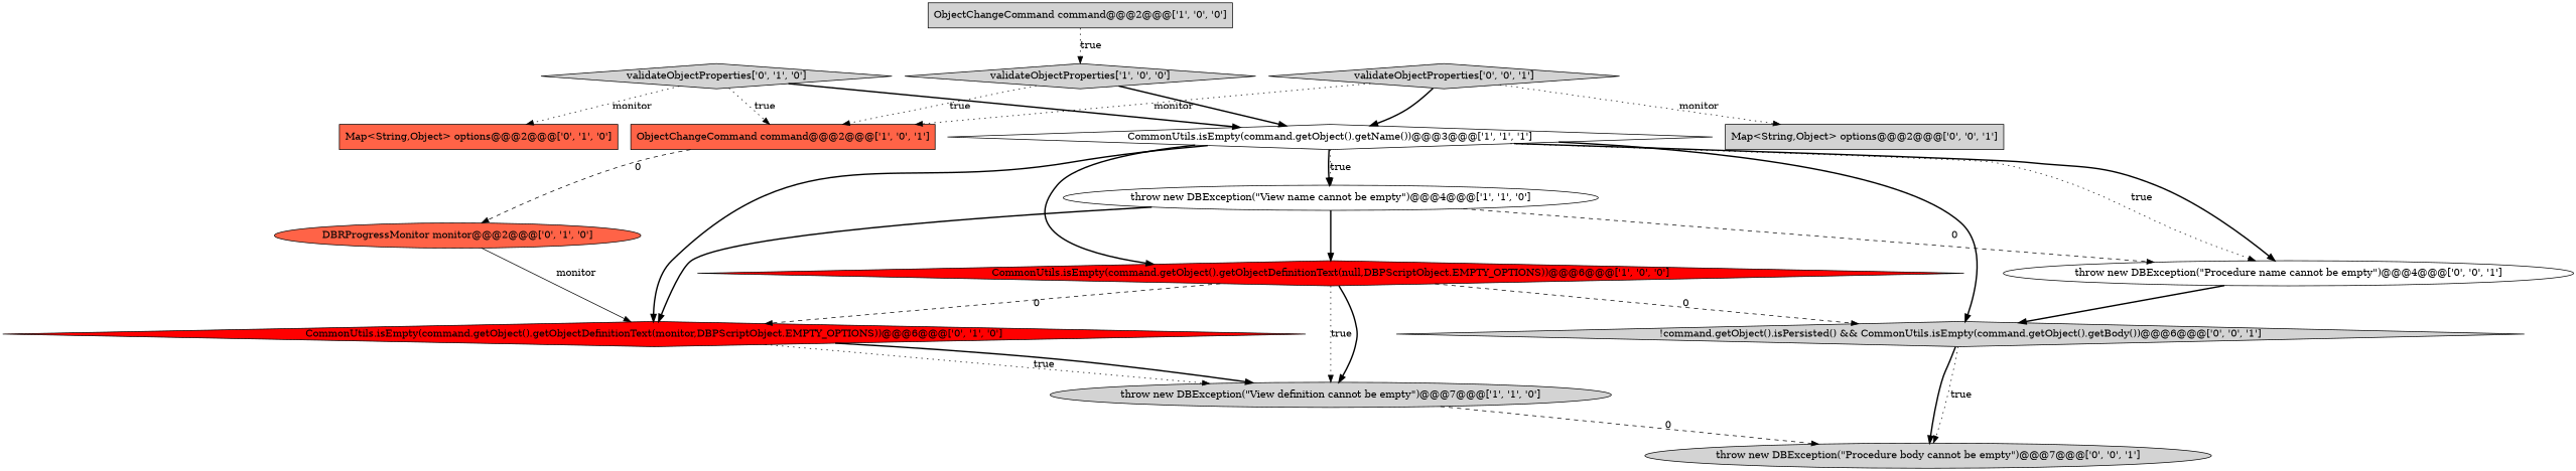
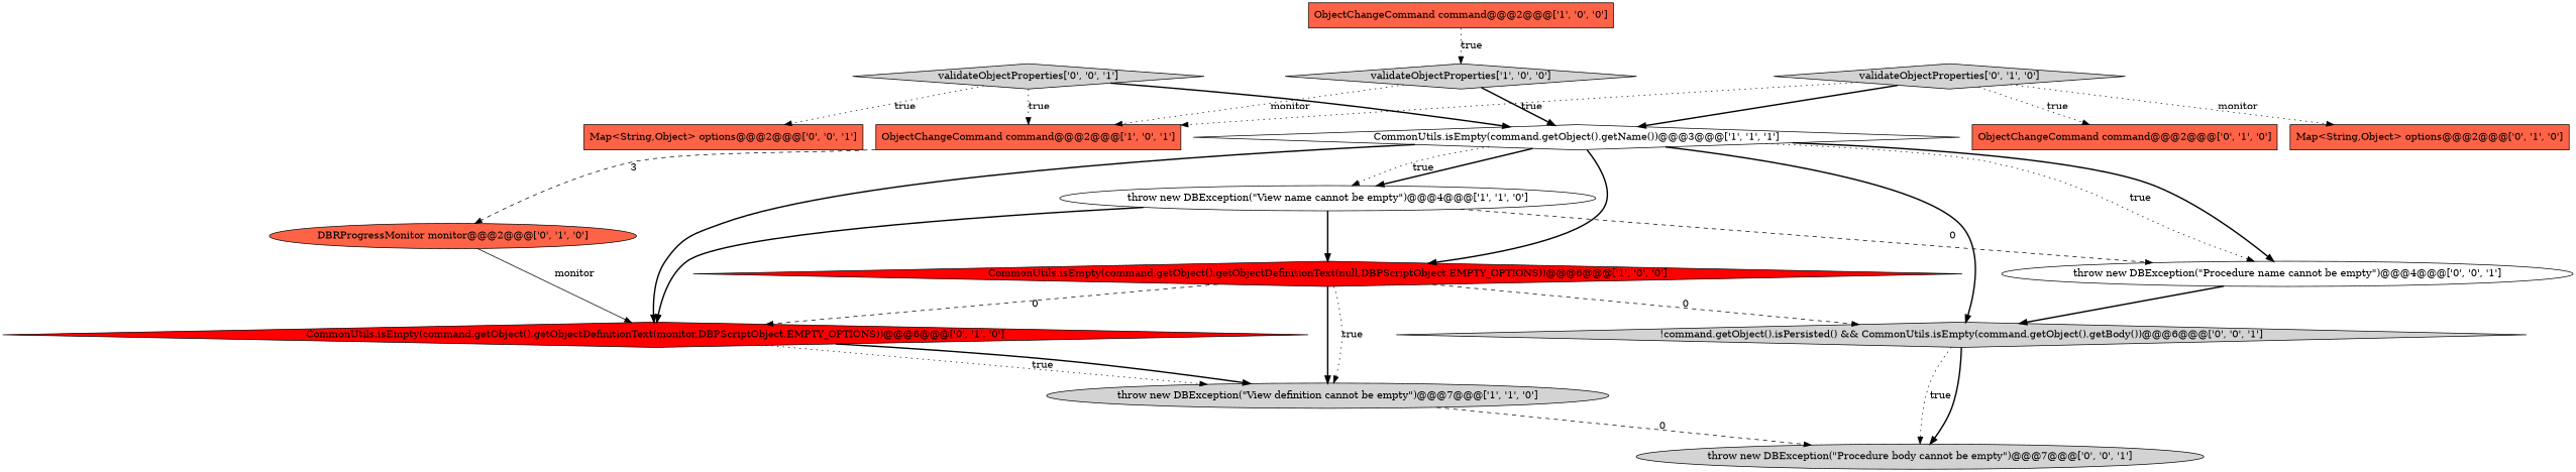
  digraph {
    node [fillcolor=lightgray shape=diamond style=filled]
    edge [style=bold]
    n1 [fillcolor=red label="CommonUtils.isEmpty(command.getObject().getObjectDefinitionText(monitor,DBPScriptObject.EMPTY_OPTIONS))@@@6@@@['0', '1', '0']"]
    n2 [label="throw new DBException(\"View definition cannot be empty\")@@@7@@@['1', '1', '0']" shape=ellipse]
    n3 [label="throw new DBException(\"Procedure body cannot be empty\")@@@7@@@['0', '0', '1']" shape=ellipse]
+   n4 [fillcolor=tomato label="ObjectChangeCommand command@@@2@@@['0', '1', '0']" shape=box]
    n5 [fillcolor=white label="CommonUtils.isEmpty(command.getObject().getName())@@@3@@@['1', '1', '1']"]
    n6 [fillcolor=white label="throw new DBException(\"View name cannot be empty\")@@@4@@@['1', '1', '0']" shape=ellipse]
    n7 [fillcolor=white label="throw new DBException(\"Procedure name cannot be empty\")@@@4@@@['0', '0', '1']" shape=ellipse]
    n8 [label="!command.getObject().isPersisted() && CommonUtils.isEmpty(command.getObject().getBody())@@@6@@@['0', '0', '1']"]
    n9 [fillcolor=red label="CommonUtils.isEmpty(command.getObject().getObjectDefinitionText(null,DBPScriptObject.EMPTY_OPTIONS))@@@6@@@['1', '0', '0']"]
    n10 [fillcolor=tomato label="ObjectChangeCommand command@@@2@@@['1', '0', '1']" shape=box]
    n11 [fillcolor=tomato label="DBRProgressMonitor monitor@@@2@@@['0', '1', '0']" shape=ellipse]
    n12 [label="validateObjectProperties['1', '0', '0']"]
-   n13 [label="ObjectChangeCommand command@@@2@@@['1', '0', '0']" shape=box]
+   n13 [fillcolor=tomato label="ObjectChangeCommand command@@@2@@@['1', '0', '0']" shape=box]
    n14 [fillcolor=tomato label="Map<String,Object> options@@@2@@@['0', '1', '0']" shape=box]
    n15 [label="validateObjectProperties['0', '0', '1']"]
-   n16 [label="Map<String,Object> options@@@2@@@['0', '0', '1']" shape=box]
+   n16 [fillcolor=tomato label="Map<String,Object> options@@@2@@@['0', '0', '1']" shape=box]
    n17 [label="validateObjectProperties['0', '1', '0']"]
    n1 -> n2 [label=true style=dotted]
    n1 -> n2
    n2 -> n3 [label=0 style=dashed]
    n5 -> n1
    n5 -> n6
    n5 -> n6 [label=true style=dotted]
    n5 -> n7 [label=true style=dotted]
    n5 -> n7
    n5 -> n8
    n5 -> n9
    n6 -> n1
    n6 -> n7 [label=0 style=dashed]
    n6 -> n9
    n7 -> n8
    n8 -> n3 [label=true style=dotted]
    n8 -> n3
    n9 -> n1 [label=0 style=dashed]
    n9 -> n2 [label=true style=dotted]
    n9 -> n2
    n9 -> n8 [label=0 style=dashed]
-   n10 -> n11 [label=0 style=dashed]
+   n10 -> n11 [label=3 style=dashed]
    n11 -> n1 [label=monitor style=solid]
    n12 -> n5
-   n12 -> n10 [label=true style=dotted]
+   n12 -> n10 [label=monitor style=dotted]
    n13 -> n12 [label=true style=dotted]
    n15 -> n5
-   n15 -> n10 [label=monitor style=dotted]
-   n15 -> n16 [label=monitor style=dotted]
+   n15 -> n10 [label=true style=dotted]
+   n15 -> n16 [label=true style=dotted]
+   n17 -> n4 [label=true style=dotted]
    n17 -> n5
    n17 -> n10 [label=true style=dotted]
    n17 -> n14 [label=monitor style=dotted]
  }
